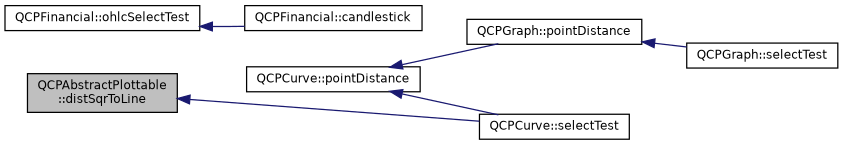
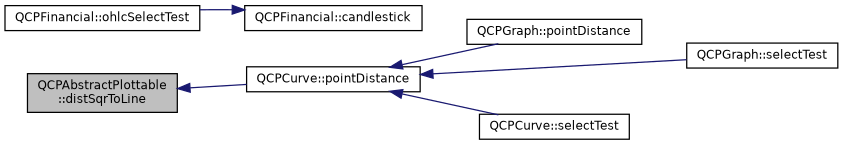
  digraph {
    rankdir=LR
    node [color=black fillcolor=white fontname=Helvetica fontsize=10 shape=record style=filled]
    edge [color=midnightblue dir=back fontname=Helvetica fontsize=10 labelfontname=Helvetica labelfontsize=10 style=solid]
    n1 [fillcolor=grey75 fontcolor=black height=0.2 label="QCPAbstractPlottable\l::distSqrToLine" width=0.4]
    n2 [height=0.2 label="QCPCurve::pointDistance" width=0.4]
    n3 [height=0.2 label="QCPGraph::pointDistance" width=0.4]
    n4 [height=0.2 label="QCPGraph::selectTest" width=0.4]
    n5 [height=0.2 label="QCPCurve::selectTest" width=0.4]
    n6 [height=0.2 label="QCPFinancial::ohlcSelectTest" width=0.4]
    n7 [height=0.2 label="QCPFinancial::candlestick" width=0.4]
-   n1 -> n5
+   n1 -> n2
    n2 -> n3
    n2 -> n5
-   n3 -> n4
-   n6 -> n7
+   n2 -> n4
+   n7 -> n6
  }
